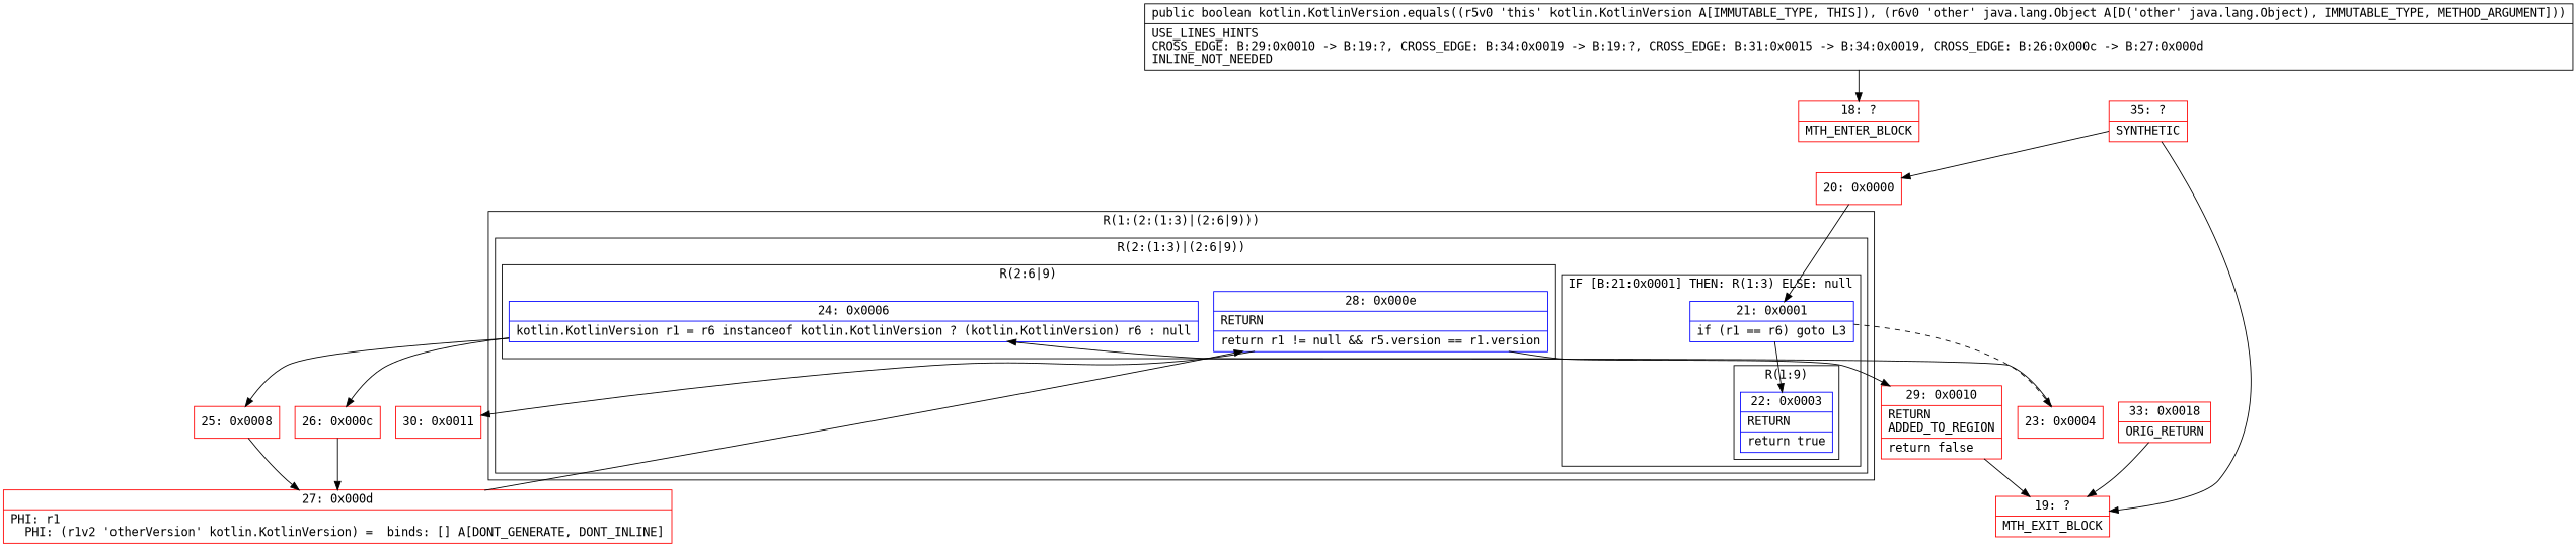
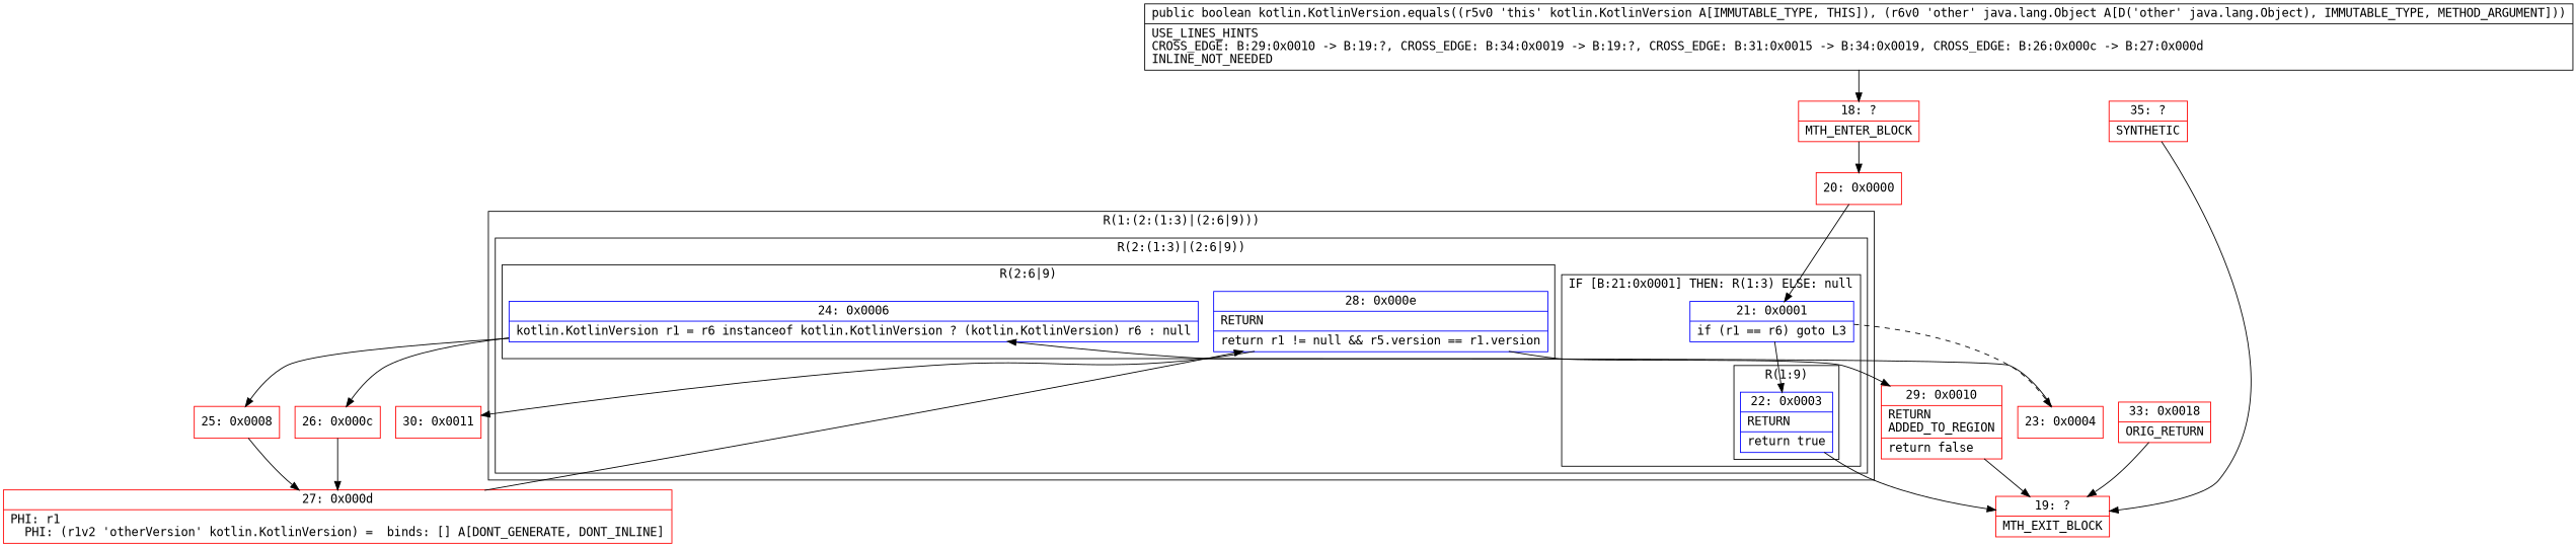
  digraph {
    fontname="DejaVu Sans Mono"
    node [color=red fontname="DejaVu Sans Mono" shape=record]
    edge [fontname="DejaVu Sans Mono"]
    n1 [color=blue label="{22\:\ 0x0003|RETURN\l|return true\l}"]
    n2 [color=blue label="{21\:\ 0x0001|if (r1 == r6) goto L3\l}"]
    n3 [color=blue label="{24\:\ 0x0006|kotlin.KotlinVersion r1 = r6 instanceof kotlin.KotlinVersion ? (kotlin.KotlinVersion) r6 : null\l}"]
    n4 [color=blue label="{28\:\ 0x000e|RETURN\l|return r1 != null && r5.version == r1.version\l}"]
    n5 [label="{19\:\ ?|MTH_EXIT_BLOCK\l}"]
    n6 [label="{23\:\ 0x0004}"]
    n7 [label="{25\:\ 0x0008}"]
    n8 [label="{26\:\ 0x000c}"]
    n9 [label="{29\:\ 0x0010|RETURN\lADDED_TO_REGION\l|return false\l}"]
    n10 [label="{30\:\ 0x0011}"]
    n11 [label="{27\:\ 0x000d|PHI: r1 \l  PHI: (r1v2 'otherVersion' kotlin.KotlinVersion) =  binds: [] A[DONT_GENERATE, DONT_INLINE]\l}"]
    n12 [label="{18\:\ ?|MTH_ENTER_BLOCK\l}"]
    n13 [label="{20\:\ 0x0000}"]
    n14 [label="{33\:\ 0x0018|ORIG_RETURN\l}"]
    n15 [label="{35\:\ ?|SYNTHETIC\l}"]
    n16 [label="{public boolean kotlin.KotlinVersion.equals((r5v0 'this' kotlin.KotlinVersion A[IMMUTABLE_TYPE, THIS]), (r6v0 'other' java.lang.Object A[D('other' java.lang.Object), IMMUTABLE_TYPE, METHOD_ARGUMENT]))  | USE_LINES_HINTS\lCROSS_EDGE: B:29:0x0010 \-\> B:19:?, CROSS_EDGE: B:34:0x0019 \-\> B:19:?, CROSS_EDGE: B:31:0x0015 \-\> B:34:0x0019, CROSS_EDGE: B:26:0x000c \-\> B:27:0x000d\lINLINE_NOT_NEEDED\l}" color=""]
    subgraph cluster_1 {
      label="R(1:(2:(1:3)|(2:6|9)))"
      subgraph cluster_2 {
        label="R(2:(1:3)|(2:6|9))"
        subgraph cluster_3 {
          label="IF [B:21:0x0001] THEN: R(1:3) ELSE: null"
          n2
          subgraph cluster_4 {
            label="R(1:9)"
            n1
          }
        }
        subgraph cluster_5 {
          label="R(2:6|9)"
          n3
          n4
        }
      }
    }
+   n1 -> n5
    n2 -> n1
    n2 -> n6 [style=dashed]
    n3 -> n7
    n3 -> n8
    n4 -> n9
    n4 -> n10
    n6 -> n3
    n7 -> n11
    n8 -> n11
    n9 -> n5
    n11 -> n4
-   n15 -> n13
+   n12 -> n13
    n13 -> n2
    n14 -> n5
    n15 -> n5
    n16 -> n12
  }
